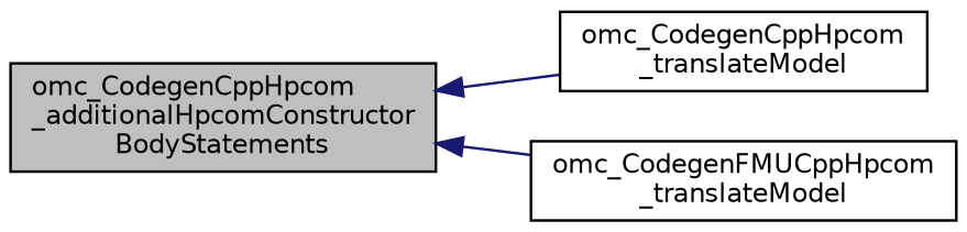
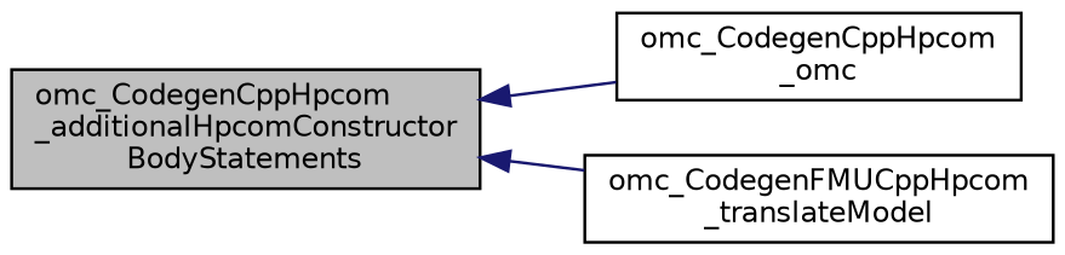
  digraph {
    rankdir=LR
    node [color=black fillcolor=white fontname=Helvetica fontsize=10 shape=record style=filled]
    edge [color=midnightblue dir=back fontname=Helvetica fontsize=10 labelfontname=Helvetica labelfontsize=10 style=solid]
    n1 [fillcolor=grey75 fontcolor=black height=0.2 label="omc_CodegenCppHpcom\l_additionalHpcomConstructor\lBodyStatements" width=0.4]
-   n2 [height=0.2 label="omc_CodegenCppHpcom\l_translateModel" width=0.4]
+   n2 [height=0.2 label="omc_CodegenCppHpcom\l_omc" width=0.4]
    n3 [height=0.2 label="omc_CodegenFMUCppHpcom\l_translateModel" width=0.4]
    n1 -> n2
    n1 -> n3
  }
